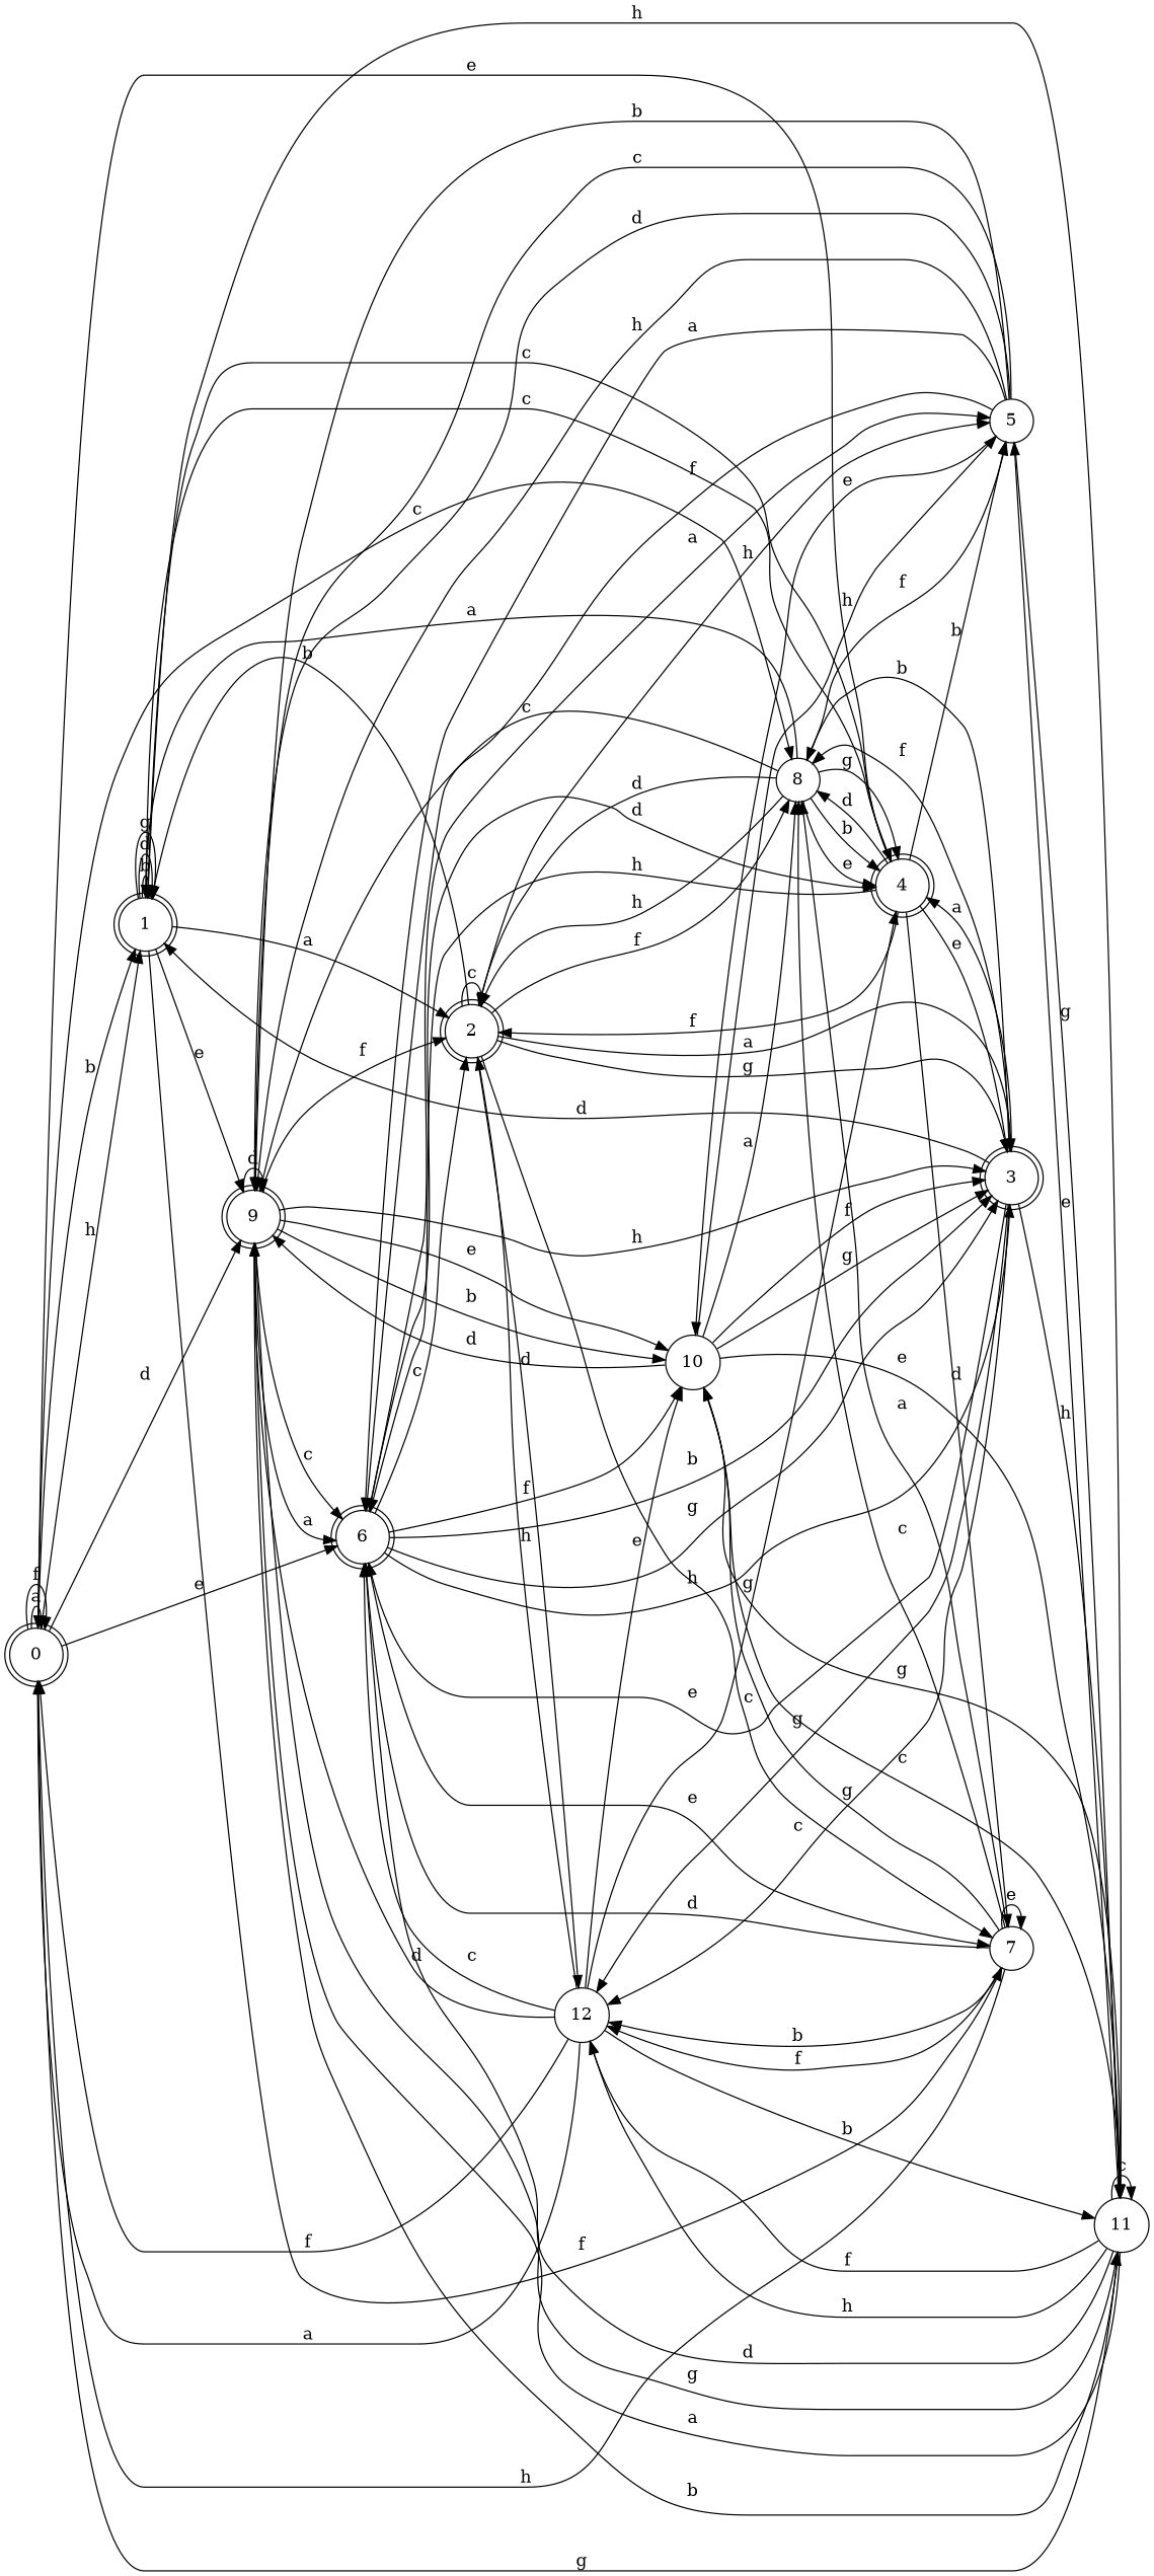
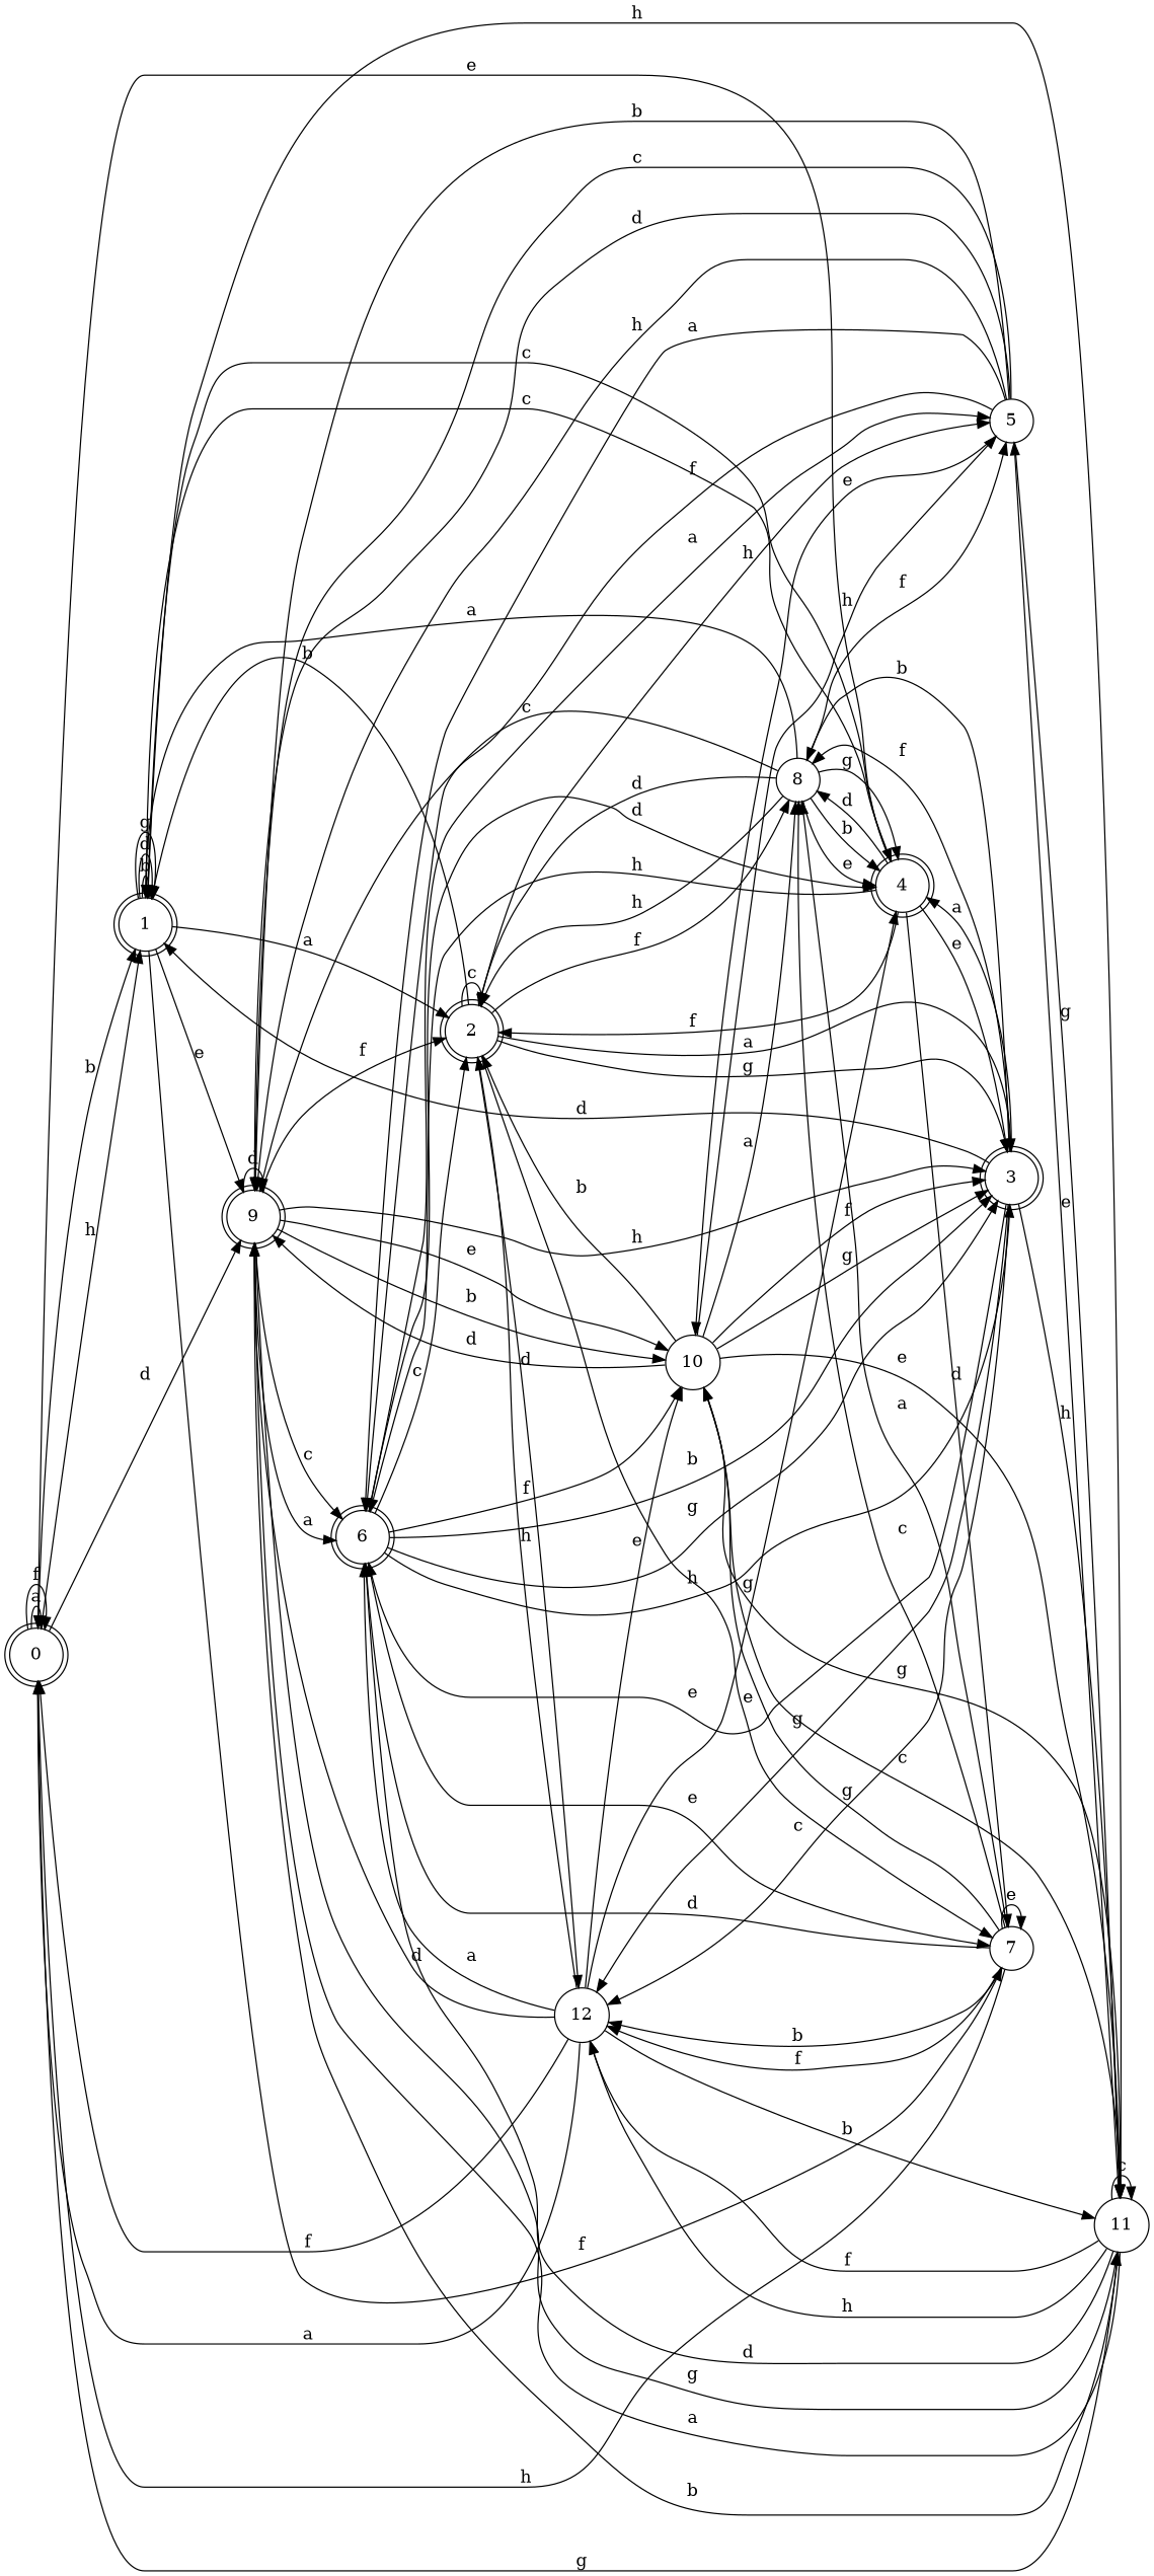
  digraph {
    rankdir=LR
    node [color=black fillcolor=white shape=doublecircle style="rounded,filled"]
    n1 [label=0]
    n2 [label=1]
    n3 [label=6]
    n4 [label=8 shape=circle style=filled]
    n5 [label=9]
    n6 [label=11 shape=circle style=filled]
    n7 [label=2]
    n8 [label=4]
    n9 [label=7 shape=circle style=filled]
    n10 [label=3]
    n11 [label=5 shape=circle style=filled]
    n12 [label=10 shape=circle style=filled]
    n13 [label=12 shape=circle style=filled]
    n1 -> n1 [label=a]
    n1 -> n1 [label=f]
    n1 -> n2 [label=b]
    n1 -> n2 [label=h]
-   n1 -> n3 [label=e]
-   n1 -> n4 [label=c]
    n1 -> n5 [label=d]
    n1 -> n6 [label=g]
    n2 -> n2 [label=b]
    n2 -> n2 [label=d]
    n2 -> n2 [label=g]
    n2 -> n5 [label=e]
    n2 -> n6 [label=h]
    n2 -> n7 [label=a]
    n2 -> n8 [label=c]
    n2 -> n9 [label=f]
    n3 -> n7 [label=c]
    n3 -> n8 [label=d]
    n3 -> n9 [label=e]
    n3 -> n10 [label=b]
    n3 -> n10 [label=g]
    n3 -> n10 [label=h]
    n3 -> n11 [label=a]
    n3 -> n12 [label=f]
    n4 -> n2 [label=a]
    n4 -> n5 [label=c]
    n4 -> n7 [label=d]
    n4 -> n7 [label=h]
    n4 -> n8 [label=b]
    n4 -> n8 [label=e]
    n4 -> n8 [label=g]
    n4 -> n11 [label=f]
    n5 -> n3 [label=a]
    n5 -> n3 [label=c]
    n5 -> n5 [label=d]
    n5 -> n6 [label=g]
    n5 -> n7 [label=f]
    n5 -> n10 [label=h]
    n5 -> n12 [label=b]
    n5 -> n12 [label=e]
    n6 -> n3 [label=d]
    n6 -> n5 [label=a]
    n6 -> n5 [label=b]
    n6 -> n6 [label=c]
    n6 -> n11 [label=e]
    n6 -> n12 [label=g]
    n6 -> n13 [label=f]
    n6 -> n13 [label=h]
    n7 -> n2 [label=b]
    n7 -> n4 [label=f]
    n7 -> n7 [label=c]
-   n7 -> n9 [label=c]
+   n7 -> n9 [label=e]
    n7 -> n10 [label=a]
    n7 -> n10 [label=g]
    n7 -> n11 [label=h]
    n7 -> n13 [label=d]
    n8 -> n1 [label=e]
    n8 -> n2 [label=c]
    n8 -> n3 [label=h]
    n8 -> n4 [label=d]
    n8 -> n7 [label=f]
    n8 -> n9 [label=d]
    n8 -> n10 [label=e]
-   n8 -> n11 [label=b]
    n9 -> n1 [label=h]
    n9 -> n3 [label=d]
    n9 -> n4 [label=a]
    n9 -> n4 [label=c]
    n9 -> n9 [label=e]
    n9 -> n12 [label=g]
    n9 -> n13 [label=b]
    n9 -> n13 [label=f]
    n10 -> n2 [label=d]
    n10 -> n3 [label=e]
    n10 -> n4 [label=b]
    n10 -> n4 [label=f]
    n10 -> n6 [label=h]
    n10 -> n8 [label=a]
    n10 -> n13 [label=c]
    n10 -> n13 [label=g]
    n11 -> n3 [label=a]
    n11 -> n3 [label=f]
    n11 -> n5 [label=b]
    n11 -> n5 [label=c]
    n11 -> n5 [label=d]
    n11 -> n5 [label=h]
    n11 -> n6 [label=g]
    n11 -> n12 [label=e]
    n12 -> n4 [label=a]
    n12 -> n5 [label=d]
    n12 -> n6 [label=c]
    n12 -> n6 [label=e]
+   n12 -> n7 [label=b]
    n12 -> n10 [label=f]
    n12 -> n10 [label=g]
    n12 -> n11 [label=h]
    n13 -> n1 [label=a]
    n13 -> n1 [label=f]
-   n13 -> n3 [label=c]
+   n13 -> n3 [label=a]
    n13 -> n5 [label=d]
    n13 -> n6 [label=b]
    n13 -> n7 [label=h]
    n13 -> n8 [label=g]
    n13 -> n12 [label=e]
  }
